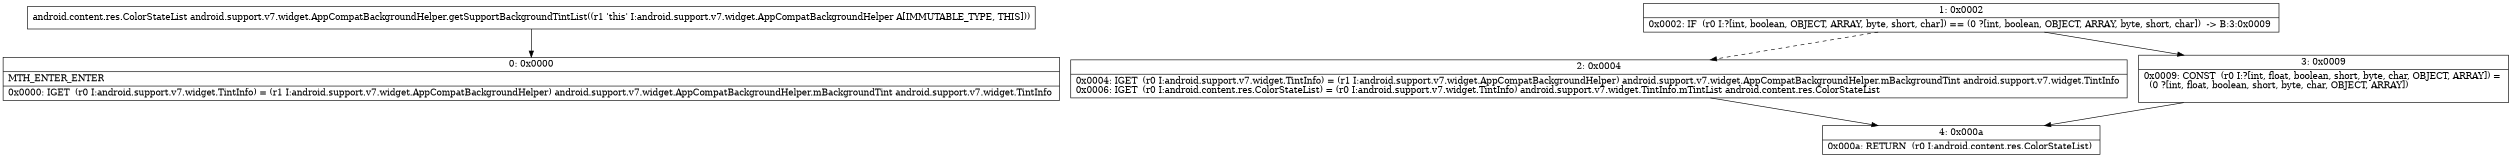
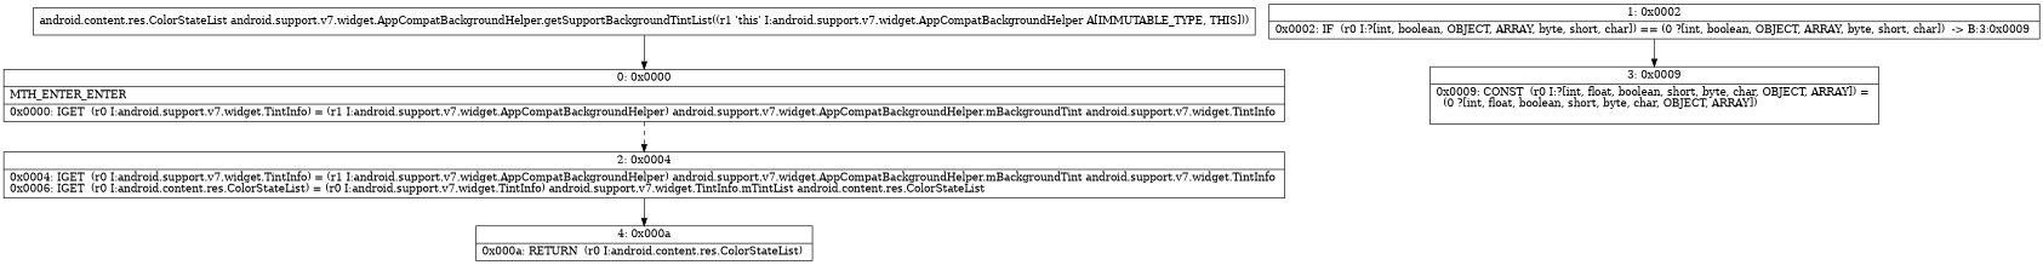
  digraph {
    node [shape=record]
    n1 [label="{0\:\ 0x0000|MTH_ENTER_ENTER\l|0x0000: IGET  (r0 I:android.support.v7.widget.TintInfo) = (r1 I:android.support.v7.widget.AppCompatBackgroundHelper) android.support.v7.widget.AppCompatBackgroundHelper.mBackgroundTint android.support.v7.widget.TintInfo \l}"]
    n2 [label="{1\:\ 0x0002|0x0002: IF  (r0 I:?[int, boolean, OBJECT, ARRAY, byte, short, char]) == (0 ?[int, boolean, OBJECT, ARRAY, byte, short, char])  \-\> B:3:0x0009 \l}"]
    n3 [label="{2\:\ 0x0004|0x0004: IGET  (r0 I:android.support.v7.widget.TintInfo) = (r1 I:android.support.v7.widget.AppCompatBackgroundHelper) android.support.v7.widget.AppCompatBackgroundHelper.mBackgroundTint android.support.v7.widget.TintInfo \l0x0006: IGET  (r0 I:android.content.res.ColorStateList) = (r0 I:android.support.v7.widget.TintInfo) android.support.v7.widget.TintInfo.mTintList android.content.res.ColorStateList \l}"]
    n4 [label="{3\:\ 0x0009|0x0009: CONST  (r0 I:?[int, float, boolean, short, byte, char, OBJECT, ARRAY]) = \l  (0 ?[int, float, boolean, short, byte, char, OBJECT, ARRAY])\l \l}"]
    n5 [label="{4\:\ 0x000a|0x000a: RETURN  (r0 I:android.content.res.ColorStateList) \l}"]
    n6 [label="{android.content.res.ColorStateList android.support.v7.widget.AppCompatBackgroundHelper.getSupportBackgroundTintList((r1 'this' I:android.support.v7.widget.AppCompatBackgroundHelper A[IMMUTABLE_TYPE, THIS])) }"]
-   n2 -> n3 [style=dashed]
+   n1 -> n3 [style=dashed]
    n2 -> n4
    n3 -> n5
-   n4 -> n5
    n6 -> n1
  }
